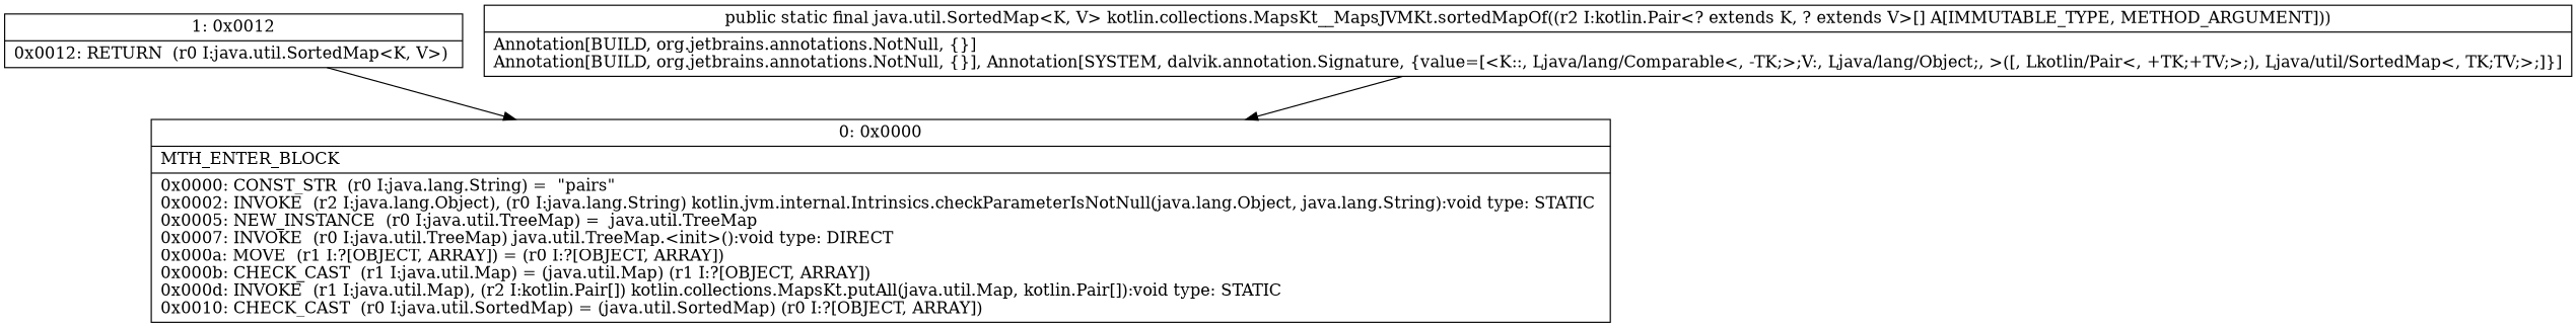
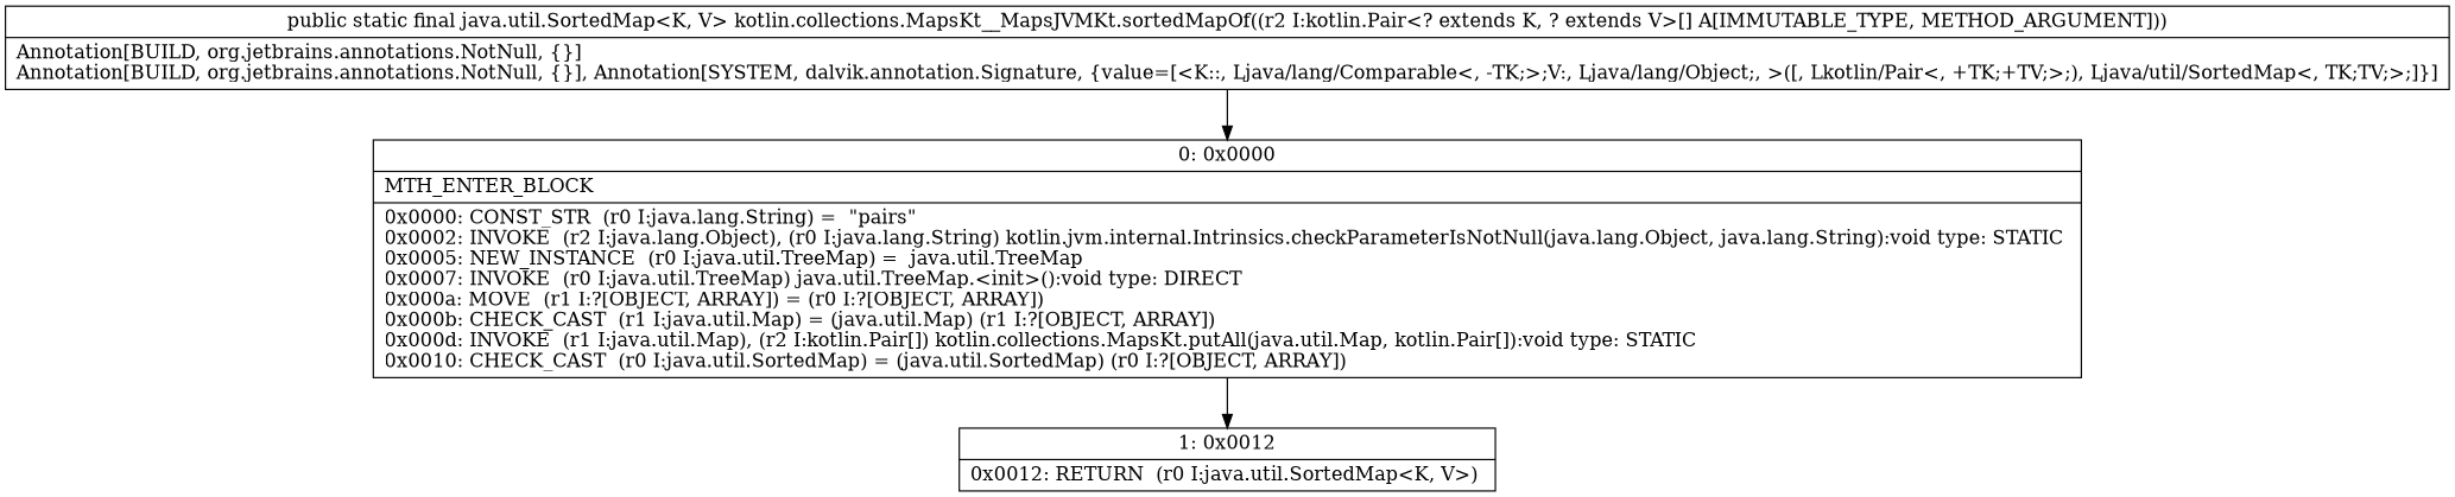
  digraph {
    node [shape=record]
    n1 [label="{0\:\ 0x0000|MTH_ENTER_BLOCK\l|0x0000: CONST_STR  (r0 I:java.lang.String) =  \"pairs\" \l0x0002: INVOKE  (r2 I:java.lang.Object), (r0 I:java.lang.String) kotlin.jvm.internal.Intrinsics.checkParameterIsNotNull(java.lang.Object, java.lang.String):void type: STATIC \l0x0005: NEW_INSTANCE  (r0 I:java.util.TreeMap) =  java.util.TreeMap \l0x0007: INVOKE  (r0 I:java.util.TreeMap) java.util.TreeMap.\<init\>():void type: DIRECT \l0x000a: MOVE  (r1 I:?[OBJECT, ARRAY]) = (r0 I:?[OBJECT, ARRAY]) \l0x000b: CHECK_CAST  (r1 I:java.util.Map) = (java.util.Map) (r1 I:?[OBJECT, ARRAY]) \l0x000d: INVOKE  (r1 I:java.util.Map), (r2 I:kotlin.Pair[]) kotlin.collections.MapsKt.putAll(java.util.Map, kotlin.Pair[]):void type: STATIC \l0x0010: CHECK_CAST  (r0 I:java.util.SortedMap) = (java.util.SortedMap) (r0 I:?[OBJECT, ARRAY]) \l}"]
    n2 [label="{1\:\ 0x0012|0x0012: RETURN  (r0 I:java.util.SortedMap\<K, V\>) \l}"]
    n3 [label="{public static final java.util.SortedMap\<K, V\> kotlin.collections.MapsKt__MapsJVMKt.sortedMapOf((r2 I:kotlin.Pair\<? extends K, ? extends V\>[] A[IMMUTABLE_TYPE, METHOD_ARGUMENT]))  | Annotation[BUILD, org.jetbrains.annotations.NotNull, \{\}]\lAnnotation[BUILD, org.jetbrains.annotations.NotNull, \{\}], Annotation[SYSTEM, dalvik.annotation.Signature, \{value=[\<K::, Ljava\/lang\/Comparable\<, \-TK;\>;V:, Ljava\/lang\/Object;, \>([, Lkotlin\/Pair\<, +TK;+TV;\>;), Ljava\/util\/SortedMap\<, TK;TV;\>;]\}]\l}"]
-   n2 -> n1
+   n1 -> n2
    n3 -> n1
  }
